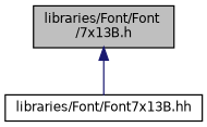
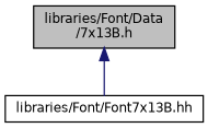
  digraph {
    node [color=black fontname=Helvetica fontsize=10 shape=record style=filled]
-   n1 [fillcolor=grey75 fontcolor=black height=0.2 label="libraries/Font/Font\l/7x13B.h" width=0.4]
+   n1 [fillcolor=grey75 fontcolor=black height=0.2 label="libraries/Font/Data\l/7x13B.h" width=0.4]
    n2 [fillcolor=white height=0.2 label="libraries/Font/Font7x13B.hh" width=0.4]
    n1 -> n2 [color=midnightblue dir=back fontname=Helvetica fontsize=10 labelfontname=Helvetica labelfontsize=10 style=solid]
  }
